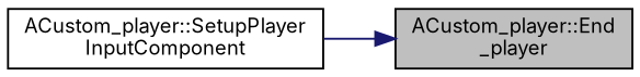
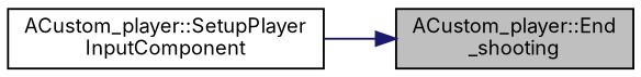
  digraph {
    rankdir=RL
    fontname=Inter
    node [color=black fontname=Inter fontsize=10 shape=record style=filled]
-   n1 [fillcolor=grey75 fontcolor=black height=0.2 label="ACustom_player::End\l_player" width=0.4]
+   n1 [fillcolor=grey75 fontcolor=black height=0.2 label="ACustom_player::End\l_shooting" width=0.4]
    n2 [fillcolor=white height=0.2 label="ACustom_player::SetupPlayer\lInputComponent" width=0.4]
    n1 -> n2 [color=midnightblue dir=back fontname=Inter fontsize=10 labelfontname=Helvetica labelfontsize=10 style=solid]
  }
